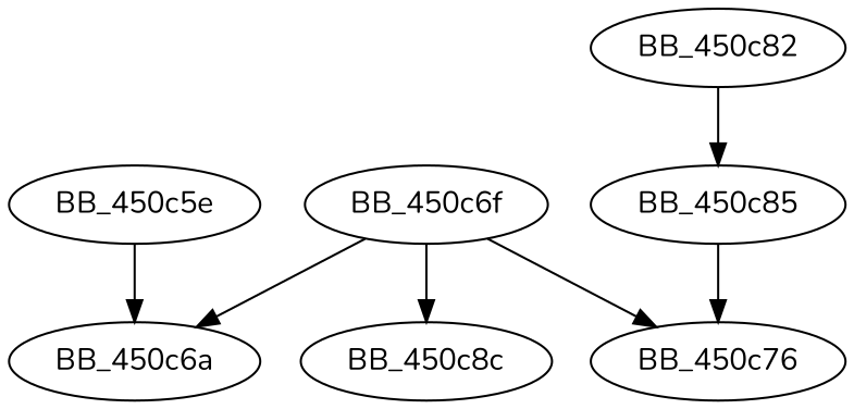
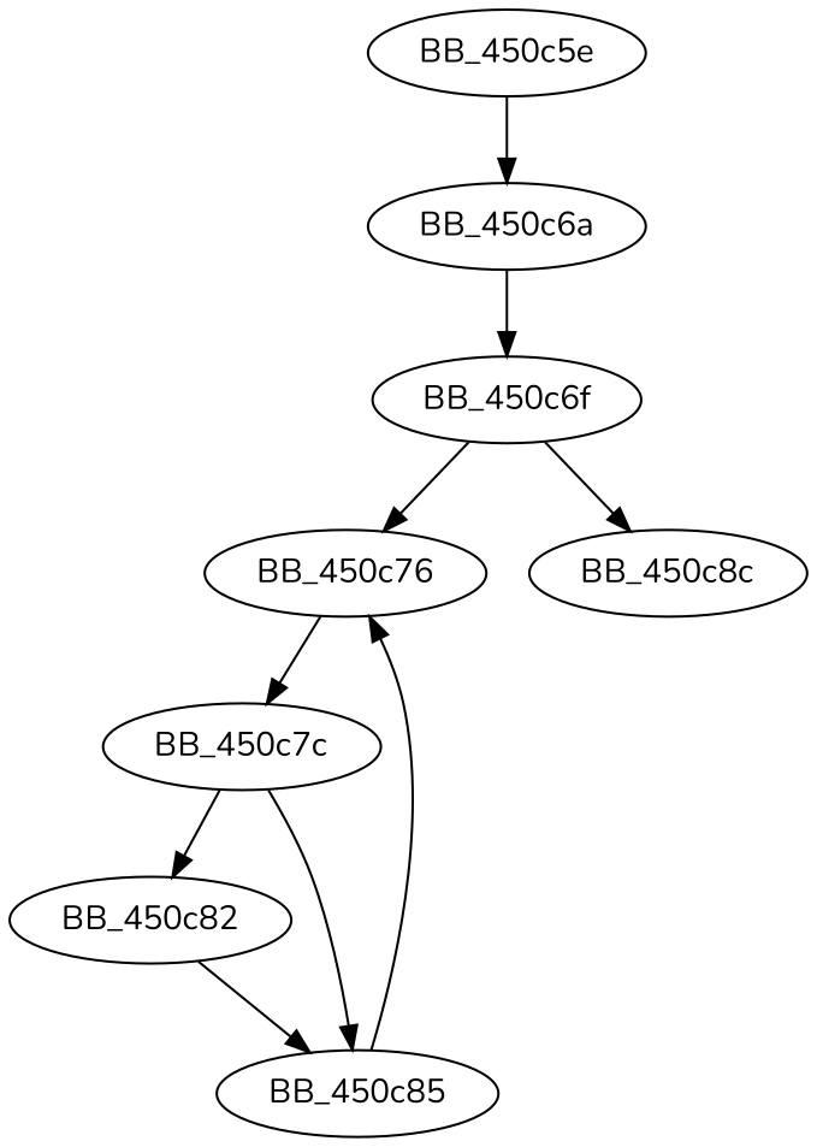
  digraph {
    fontname=Nunito
    node [fontname=Nunito]
    edge [fontname=Nunito]
    BB_450c5e
    BB_450c6a
    BB_450c6f
    BB_450c76
    BB_450c8c
+   BB_450c7c
    BB_450c82
    BB_450c85
    BB_450c5e -> BB_450c6a
-   BB_450c6f -> BB_450c6a
+   BB_450c6a -> BB_450c6f
    BB_450c6f -> BB_450c76
    BB_450c6f -> BB_450c8c
+   BB_450c76 -> BB_450c7c
+   BB_450c7c -> BB_450c82
+   BB_450c7c -> BB_450c85
    BB_450c82 -> BB_450c85
    BB_450c85 -> BB_450c76
  }
